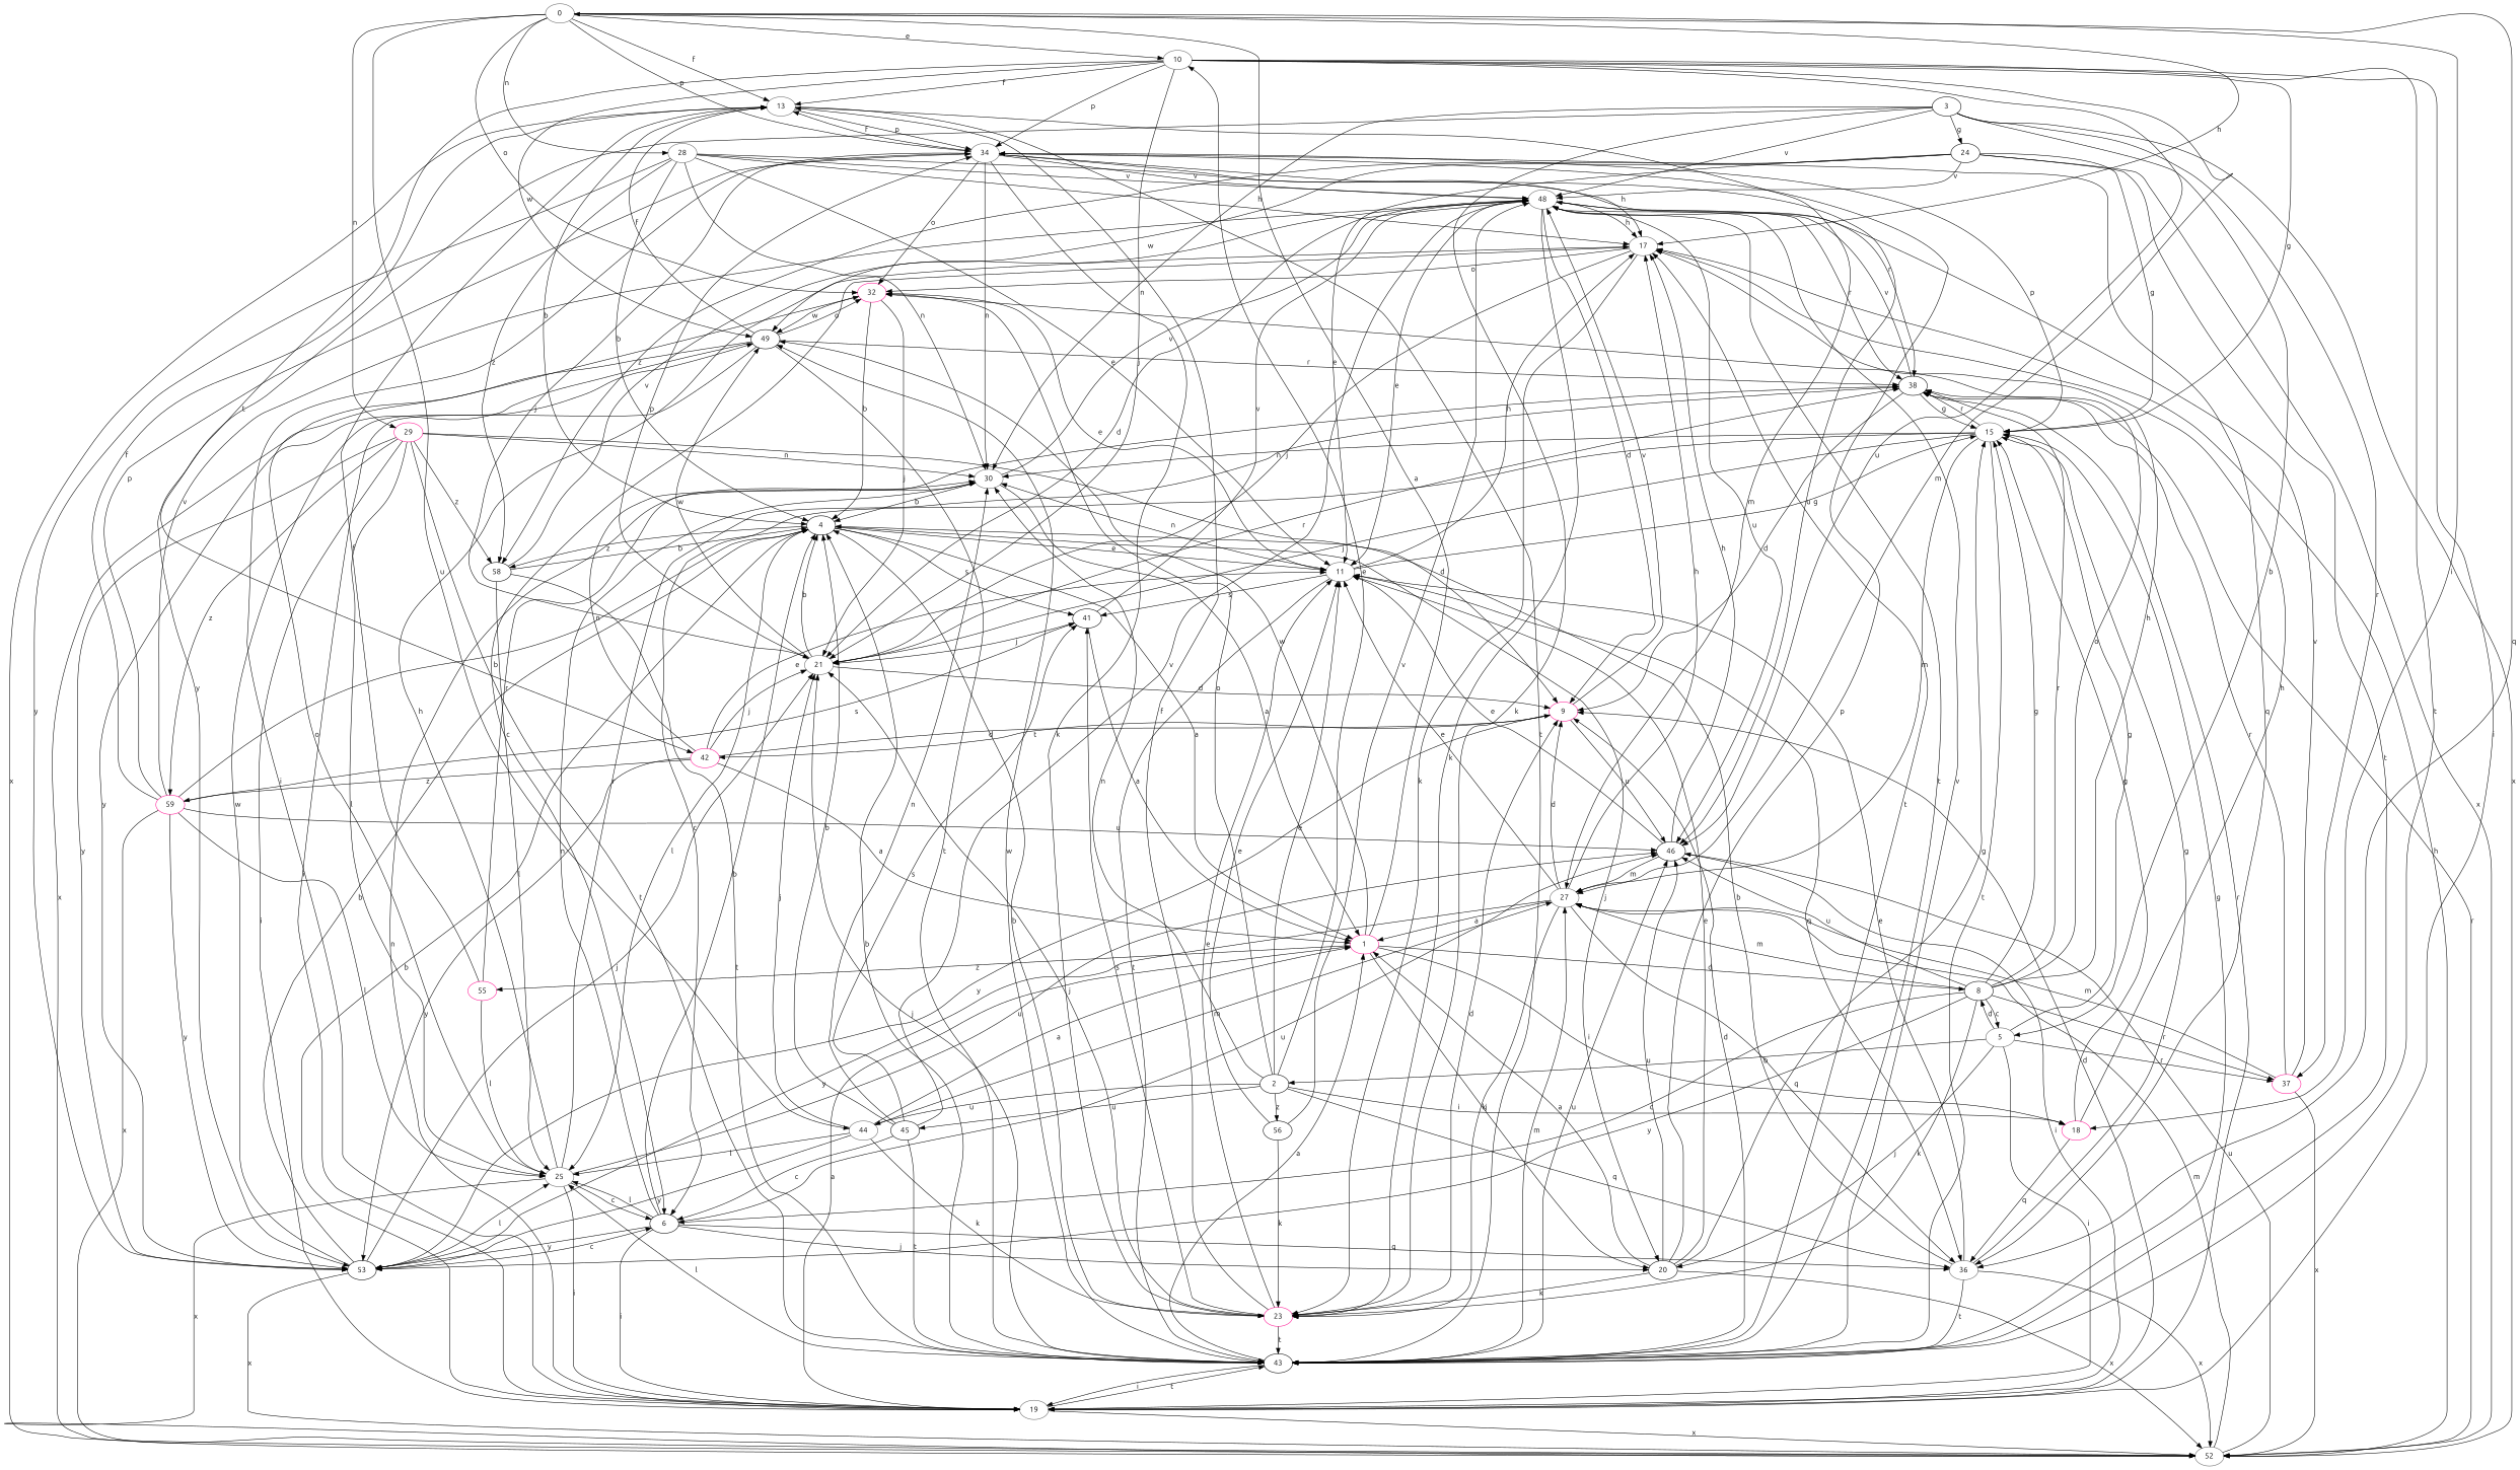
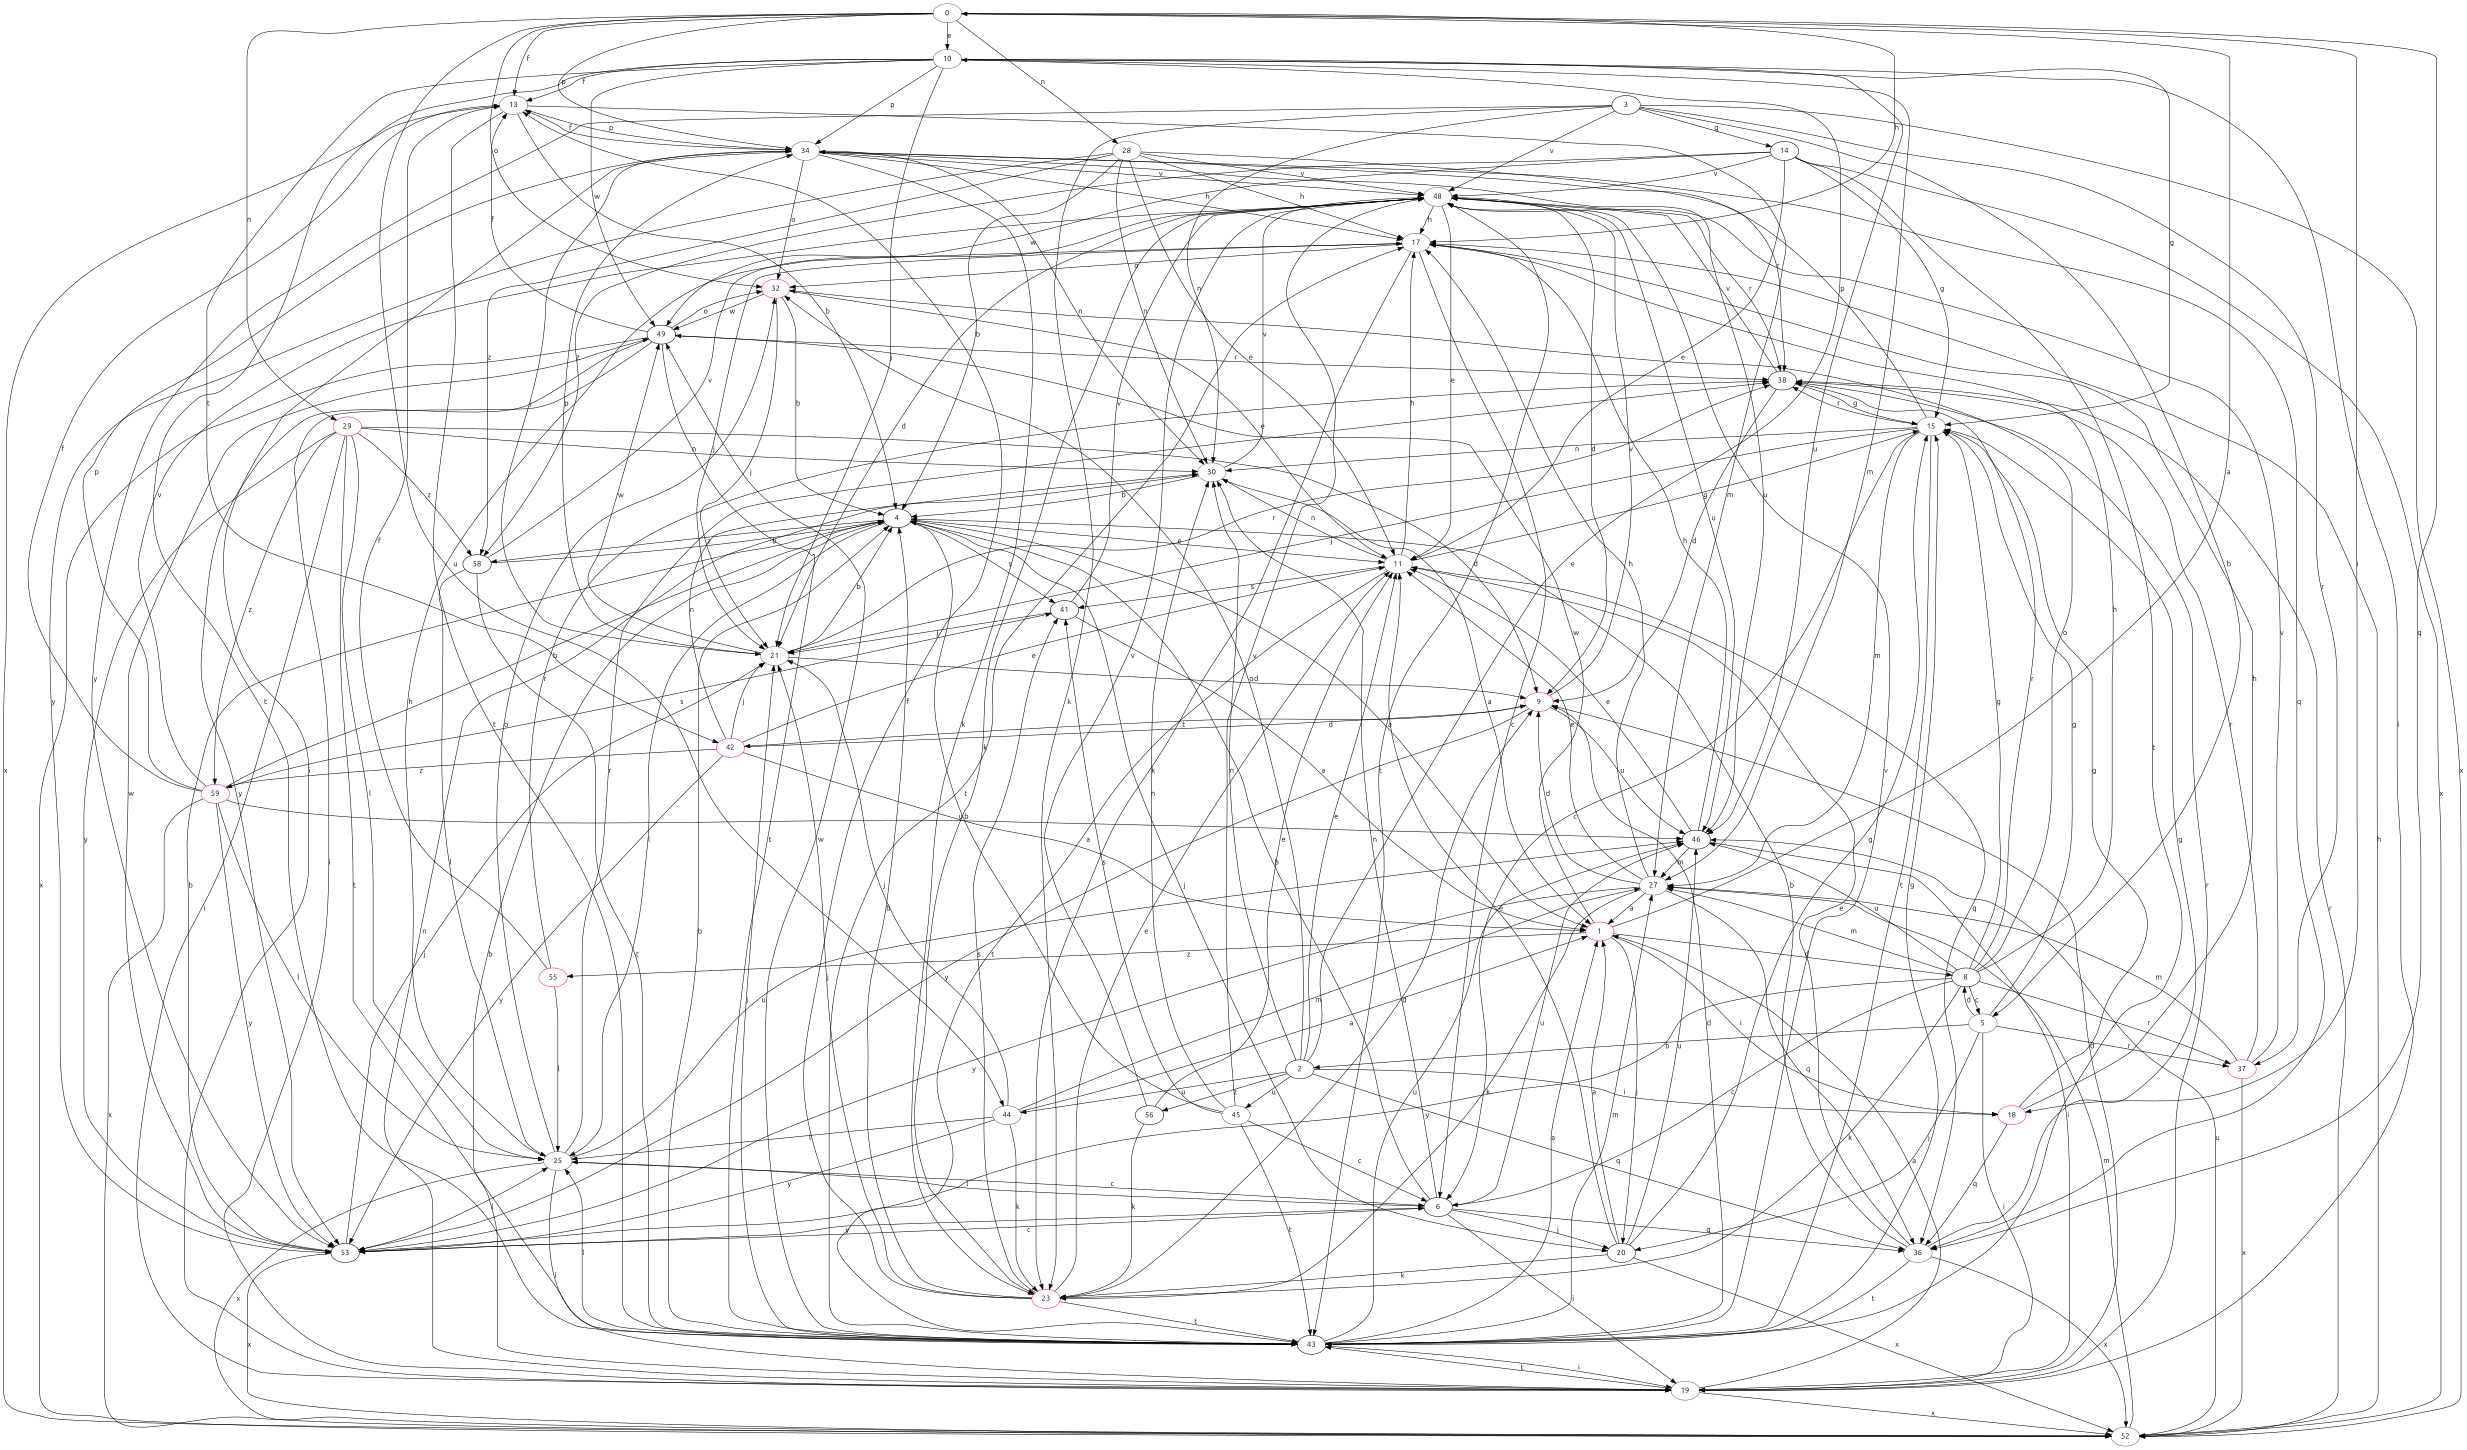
  strict digraph {
    fontname=Ubuntu
    node [color=gray40 fontname=Ubuntu]
    edge [fontname=Ubuntu]
    0
    10
    13
    17
    18 [color=deeppink]
    28
    29 [color=deeppink]
    32 [color=deeppink]
    34
    36
    44
    49 [color=black]
    15
    19
    46 [color=black]
    27
    42 [color=deeppink]
    21
    43 [color=black]
    52
    4 [color=black]
    23 [color=deeppink]
    6 [color=black]
    11
    30
    48
    53 [color=black]
    58 [color=black]
    38 [color=black]
    25
    9 [color=deeppink]
    59 [color=deeppink]
    1 [color=deeppink]
    8 [color=black]
    20 [color=black]
    55 [color=deeppink]
    37 [color=deeppink]
    5
    2 [color=black]
-   45 [color=black]
+   45
    56 [color=black]
    41 [color=black]
    3 [color=black]
-   14 [color=black label=24]
+   14 [color=black]
    0 -> 10 [label=e]
    0 -> 13 [label=f]
    0 -> 17 [label=h]
    0 -> 18 [label=i]
    0 -> 28 [label=n]
    0 -> 29 [label=n]
    0 -> 32 [label=o]
    0 -> 34 [label=p]
    0 -> 36 [label=q]
    0 -> 44 [label=u]
    10 -> 13 [label=f]
    10 -> 34 [label=p]
    10 -> 49 [label=w]
    10 -> 15 [label=g]
    10 -> 19 [label=i]
    10 -> 46 [label=u]
    10 -> 27 [label=m]
    10 -> 42 [label=t]
    10 -> 21 [label=j]
    10 -> 43 [label=t]
    13 -> 34 [label=p]
    13 -> 27 [label=m]
    13 -> 43 [label=t]
    13 -> 52 [label=x]
    13 -> 4 [label=b]
    17 -> 32 [label=o]
    17 -> 21 [label=j]
    17 -> 23 [label=k]
    17 -> 6 [label=c]
    18 -> 17 [label=h]
    18 -> 36 [label=q]
    18 -> 15 [label=g]
    28 -> 17 [label=h]
    28 -> 4 [label=b]
    28 -> 11 [label=e]
    28 -> 30 [label=n]
    28 -> 48 [label=v]
    28 -> 53 [label=y]
    28 -> 58 [label=z]
    28 -> 38 [label=r]
    29 -> 19 [label=i]
    29 -> 43 [label=t]
    29 -> 30 [label=n]
    29 -> 53 [label=y]
    29 -> 58 [label=z]
    29 -> 25 [label=l]
    29 -> 9 [label=d]
    29 -> 59 [label=z]
    32 -> 49 [label=w]
    32 -> 21 [label=j]
    32 -> 4 [label=b]
    32 -> 11 [label=e]
    34 -> 13 [label=f]
    34 -> 17 [label=h]
    34 -> 32 [label=o]
    34 -> 36 [label=q]
    34 -> 19 [label=i]
    34 -> 46 [label=u]
    34 -> 21 [label=j]
    34 -> 23 [label=k]
    34 -> 30 [label=n]
    34 -> 48 [label=v]
    36 -> 15 [label=g]
    36 -> 43 [label=t]
    36 -> 52 [label=x]
    36 -> 4 [label=b]
    36 -> 11 [label=e]
    44 -> 27 [label=m]
    44 -> 21 [label=j]
    44 -> 23 [label=k]
    44 -> 53 [label=y]
    44 -> 25 [label=l]
    44 -> 1 [label=a]
    49 -> 13 [label=f]
    49 -> 32 [label=o]
    49 -> 19 [label=i]
    49 -> 43 [label=t]
    49 -> 52 [label=x]
    49 -> 53 [label=y]
    49 -> 38 [label=r]
    15 -> 34 [label=p]
    15 -> 27 [label=m]
    15 -> 21 [label=j]
    15 -> 43 [label=t]
    15 -> 6 [label=c]
    15 -> 30 [label=n]
    15 -> 38 [label=r]
    19 -> 43 [label=t]
    19 -> 52 [label=x]
    19 -> 4 [label=b]
    19 -> 30 [label=n]
    19 -> 38 [label=r]
    19 -> 9 [label=d]
    19 -> 1 [label=a]
    46 -> 17 [label=h]
    46 -> 19 [label=i]
    46 -> 27 [label=m]
    46 -> 11 [label=e]
    27 -> 17 [label=h]
    27 -> 36 [label=q]
    27 -> 23 [label=k]
    27 -> 11 [label=e]
    27 -> 53 [label=y]
    27 -> 9 [label=d]
    27 -> 1 [label=a]
    42 -> 21 [label=j]
    42 -> 11 [label=e]
    42 -> 30 [label=n]
    42 -> 53 [label=y]
    42 -> 9 [label=d]
    42 -> 59 [label=z]
    42 -> 1 [label=a]
    21 -> 34 [label=p]
    21 -> 49 [label=w]
    21 -> 4 [label=b]
    21 -> 38 [label=r]
    21 -> 9 [label=d]
    43 -> 17 [label=t]
    43 -> 49 [label=w]
    43 -> 15 [label=g]
    43 -> 19 [label=i]
    43 -> 46 [label=u]
    43 -> 27 [label=m]
    43 -> 21 [label=j]
    43 -> 4 [label=b]
    43 -> 48 [label=v]
    43 -> 25 [label=l]
    43 -> 9 [label=d]
    43 -> 1 [label=a]
    52 -> 17 [label=h]
    52 -> 46 [label=u]
    52 -> 27 [label=m]
    52 -> 38 [label=r]
    4 -> 11 [label=e]
    4 -> 58 [label=z]
    4 -> 25 [label=l]
    4 -> 1 [label=a]
    4 -> 20 [label=j]
    4 -> 41 [label=s]
    23 -> 13 [label=f]
    23 -> 21 [label=j]
    23 -> 43 [label=t]
    23 -> 4 [label=b]
    23 -> 11 [label=e]
    23 -> 9 [label=d]
    23 -> 41 [label=s]
    6 -> 36 [label=q]
    6 -> 19 [label=i]
    6 -> 46 [label=u]
    6 -> 4 [label=b]
    6 -> 30 [label=n]
    6 -> 53 [label=y]
    6 -> 25 [label=l]
    6 -> 20 [label=j]
    11 -> 17 [label=h]
    11 -> 36 [label=q]
    11 -> 15 [label=g]
    11 -> 43 [label=t]
    11 -> 30 [label=n]
    11 -> 41 [label=s]
    30 -> 4 [label=b]
    30 -> 48 [label=v]
    30 -> 1 [label=a]
    48 -> 17 [label=h]
    48 -> 46 [label=u]
    48 -> 21 [label=d]
    48 -> 43 [label=t]
    48 -> 23 [label=k]
    48 -> 11 [label=e]
    48 -> 38 [label=r]
    48 -> 9 [label=d]
    53 -> 49 [label=w]
    53 -> 21 [label=j]
    53 -> 52 [label=x]
    53 -> 4 [label=b]
    53 -> 6 [label=c]
    53 -> 25 [label=l]
    58 -> 43 [label=t]
    58 -> 4 [label=b]
    58 -> 48 [label=v]
    58 -> 25 [label=l]
    38 -> 15 [label=g]
    38 -> 48 [label=v]
    38 -> 9 [label=d]
    25 -> 17 [label=h]
    25 -> 32 [label=o]
    25 -> 19 [label=i]
    25 -> 46 [label=u]
    25 -> 52 [label=x]
    25 -> 6 [label=c]
    25 -> 38 [label=r]
    9 -> 46 [label=u]
    9 -> 42 [label=t]
    9 -> 48 [label=v]
    9 -> 53 [label=y]
    59 -> 13 [label=f]
    59 -> 34 [label=p]
    59 -> 46 [label=u]
    59 -> 52 [label=x]
    59 -> 4 [label=b]
    59 -> 48 [label=v]
    59 -> 53 [label=y]
    59 -> 25 [label=l]
    59 -> 41 [label=s]
    1 -> 0 [label=a]
    1 -> 18 [label=i]
    1 -> 49 [label=w]
    1 -> 8 [label=d]
    1 -> 20 [label=j]
    1 -> 55 [label=z]
    8 -> 17 [label=h]
    8 -> 32 [label=o]
    8 -> 15 [label=g]
    8 -> 46 [label=u]
    8 -> 27 [label=m]
    8 -> 23 [label=k]
    8 -> 6 [label=c]
    8 -> 53 [label=y]
    8 -> 38 [label=r]
    8 -> 37 [label=r]
    8 -> 5 [label=c]
-   20 -> 34 [label=p]
    20 -> 15 [label=g]
    20 -> 46 [label=u]
    20 -> 52 [label=x]
    20 -> 23 [label=k]
    20 -> 11 [label=e]
    20 -> 1 [label=a]
    55 -> 13 [label=f]
    55 -> 38 [label=r]
    55 -> 25 [label=l]
    37 -> 27 [label=m]
    37 -> 52 [label=x]
    37 -> 48 [label=v]
    37 -> 38 [label=r]
    5 -> 15 [label=g]
    5 -> 19 [label=i]
    5 -> 8 [label=d]
    5 -> 20 [label=j]
    5 -> 37 [label=r]
    5 -> 2 [label=b]
    2 -> 10 [label=e]
    2 -> 18 [label=i]
    2 -> 32 [label=o]
    2 -> 36 [label=q]
    2 -> 44 [label=u]
    2 -> 11 [label=e]
    2 -> 30 [label=n]
    2 -> 45 [label=u]
    2 -> 56 [label=z]
    45 -> 43 [label=t]
    45 -> 4 [label=b]
    45 -> 6 [label=c]
    45 -> 30 [label=n]
    45 -> 48 [label=v]
    45 -> 41 [label=s]
    56 -> 23 [label=k]
    56 -> 11 [label=e]
    56 -> 48 [label=v]
    41 -> 21 [label=j]
    41 -> 48 [label=v]
    41 -> 1 [label=a]
    3 -> 52 [label=x]
    3 -> 23 [label=k]
    3 -> 30 [label=n]
    3 -> 48 [label=v]
    3 -> 53 [label=y]
    3 -> 37 [label=r]
    3 -> 5 [label=b]
    3 -> 14 [label=g]
    14 -> 49 [label=w]
    14 -> 15 [label=g]
    14 -> 43 [label=t]
    14 -> 52 [label=x]
    14 -> 11 [label=e]
    14 -> 48 [label=v]
    14 -> 58 [label=z]
  }
